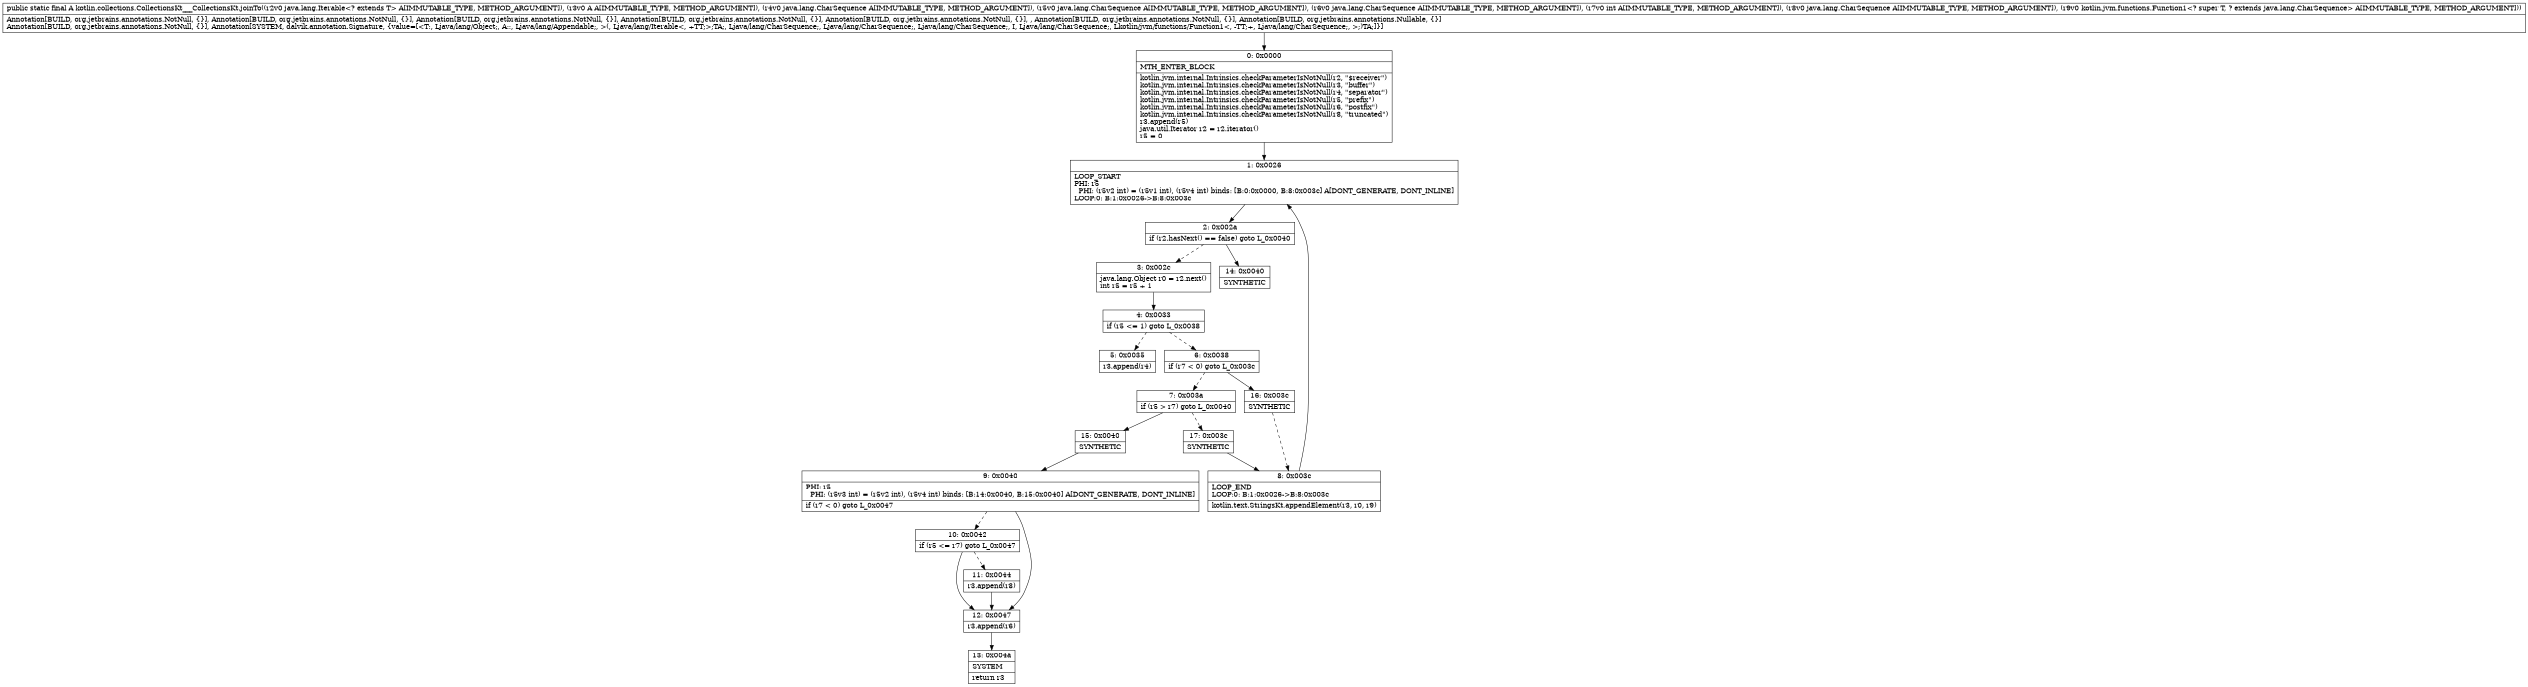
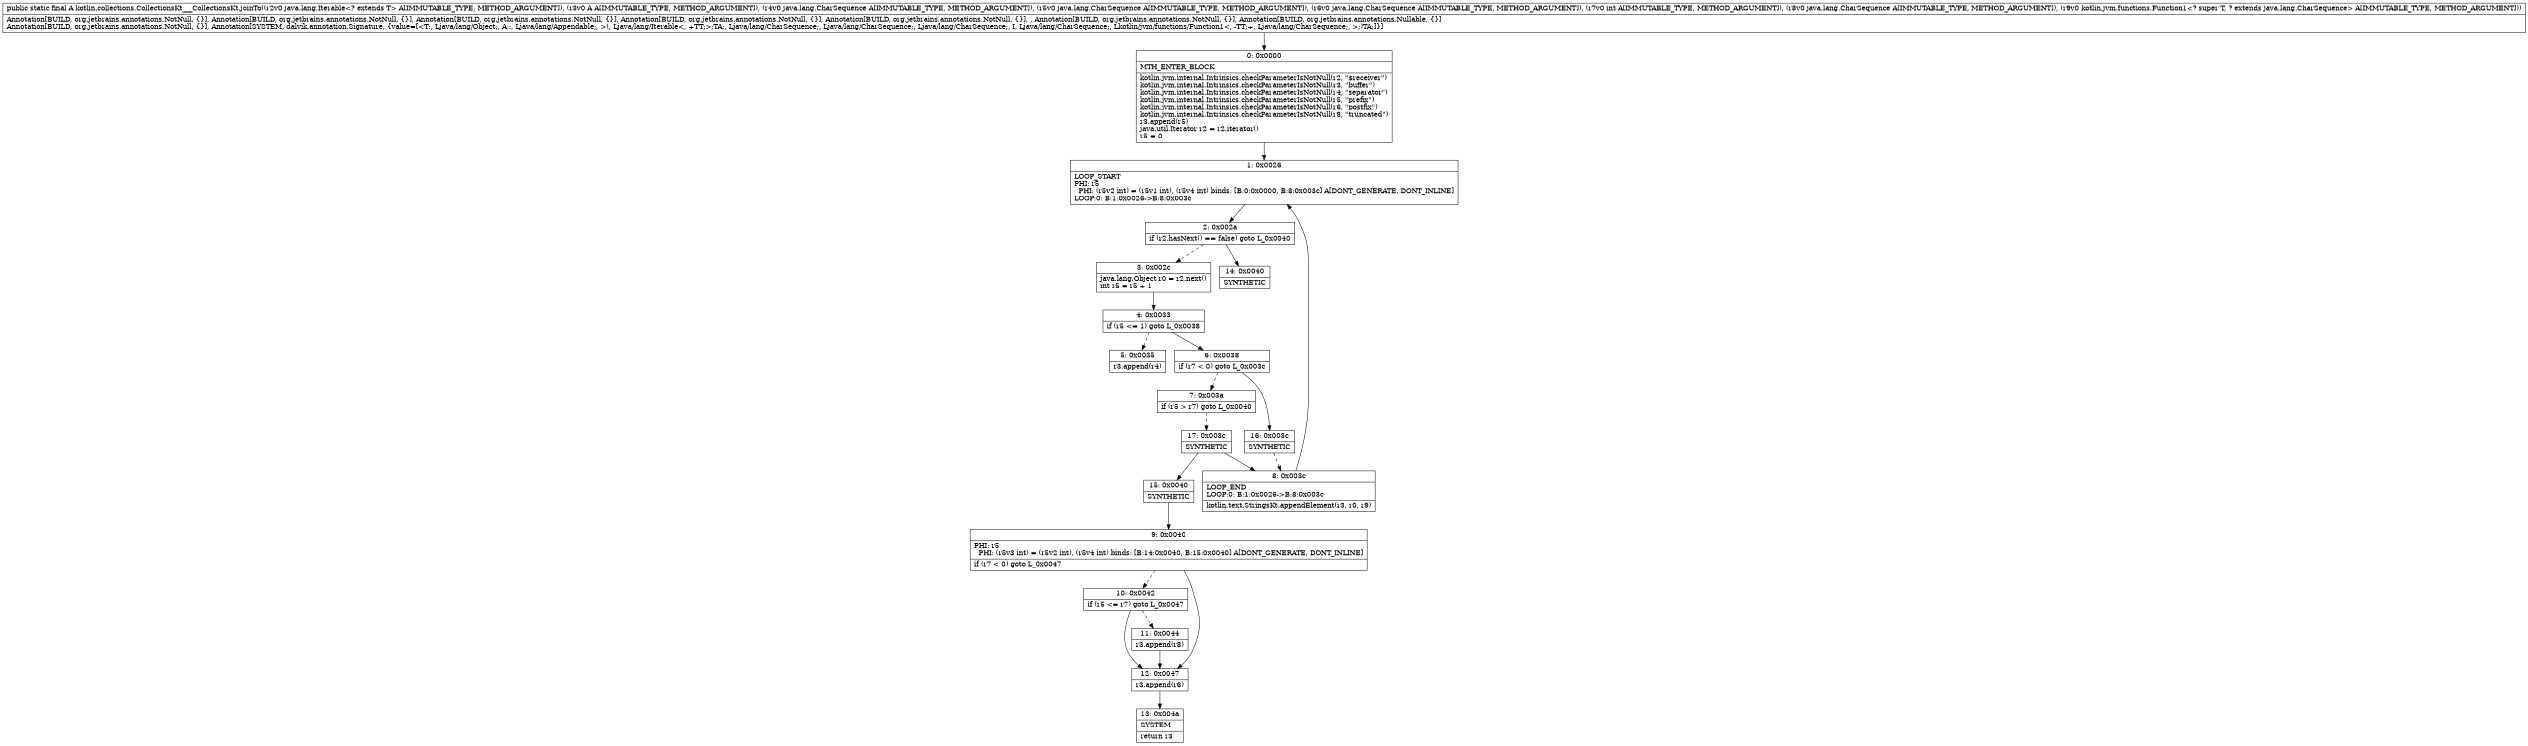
  digraph {
    node [shape=record]
    n1 [label="{0\:\ 0x0000|MTH_ENTER_BLOCK\l|kotlin.jvm.internal.Intrinsics.checkParameterIsNotNull(r2, \"$receiver\")\lkotlin.jvm.internal.Intrinsics.checkParameterIsNotNull(r3, \"buffer\")\lkotlin.jvm.internal.Intrinsics.checkParameterIsNotNull(r4, \"separator\")\lkotlin.jvm.internal.Intrinsics.checkParameterIsNotNull(r5, \"prefix\")\lkotlin.jvm.internal.Intrinsics.checkParameterIsNotNull(r6, \"postfix\")\lkotlin.jvm.internal.Intrinsics.checkParameterIsNotNull(r8, \"truncated\")\lr3.append(r5)\ljava.util.Iterator r2 = r2.iterator()\lr5 = 0\l}"]
    n2 [label="{1\:\ 0x0026|LOOP_START\lPHI: r5 \l  PHI: (r5v2 int) = (r5v1 int), (r5v4 int) binds: [B:0:0x0000, B:8:0x003c] A[DONT_GENERATE, DONT_INLINE]\lLOOP:0: B:1:0x0026\-\>B:8:0x003c\l}"]
    n3 [label="{2\:\ 0x002a|if (r2.hasNext() == false) goto L_0x0040\l}"]
    n4 [label="{3\:\ 0x002c|java.lang.Object r0 = r2.next()\lint r5 = r5 + 1\l}"]
    n5 [label="{14\:\ 0x0040|SYNTHETIC\l}"]
    n6 [label="{4\:\ 0x0033|if (r5 \<= 1) goto L_0x0038\l}"]
    n7 [label="{5\:\ 0x0035|r3.append(r4)\l}"]
    n8 [label="{6\:\ 0x0038|if (r7 \< 0) goto L_0x003c\l}"]
    n9 [label="{7\:\ 0x003a|if (r5 \> r7) goto L_0x0040\l}"]
    n10 [label="{16\:\ 0x003c|SYNTHETIC\l}"]
    n11 [label="{15\:\ 0x0040|SYNTHETIC\l}"]
    n12 [label="{17\:\ 0x003c|SYNTHETIC\l}"]
    n13 [label="{8\:\ 0x003c|LOOP_END\lLOOP:0: B:1:0x0026\-\>B:8:0x003c\l|kotlin.text.StringsKt.appendElement(r3, r0, r9)\l}"]
    n14 [label="{9\:\ 0x0040|PHI: r5 \l  PHI: (r5v3 int) = (r5v2 int), (r5v4 int) binds: [B:14:0x0040, B:15:0x0040] A[DONT_GENERATE, DONT_INLINE]\l|if (r7 \< 0) goto L_0x0047\l}"]
    n15 [label="{10\:\ 0x0042|if (r5 \<= r7) goto L_0x0047\l}"]
    n16 [label="{12\:\ 0x0047|r3.append(r6)\l}"]
    n17 [label="{11\:\ 0x0044|r3.append(r8)\l}"]
    n18 [label="{13\:\ 0x004a|SYSTEM\l|return r3\l}"]
    n19 [label="{public static final A kotlin.collections.CollectionsKt___CollectionsKt.joinTo((r2v0 java.lang.Iterable\<? extends T\> A[IMMUTABLE_TYPE, METHOD_ARGUMENT]), (r3v0 A A[IMMUTABLE_TYPE, METHOD_ARGUMENT]), (r4v0 java.lang.CharSequence A[IMMUTABLE_TYPE, METHOD_ARGUMENT]), (r5v0 java.lang.CharSequence A[IMMUTABLE_TYPE, METHOD_ARGUMENT]), (r6v0 java.lang.CharSequence A[IMMUTABLE_TYPE, METHOD_ARGUMENT]), (r7v0 int A[IMMUTABLE_TYPE, METHOD_ARGUMENT]), (r8v0 java.lang.CharSequence A[IMMUTABLE_TYPE, METHOD_ARGUMENT]), (r9v0 kotlin.jvm.functions.Function1\<? super T, ? extends java.lang.CharSequence\> A[IMMUTABLE_TYPE, METHOD_ARGUMENT]))  | Annotation[BUILD, org.jetbrains.annotations.NotNull, \{\}], Annotation[BUILD, org.jetbrains.annotations.NotNull, \{\}], Annotation[BUILD, org.jetbrains.annotations.NotNull, \{\}], Annotation[BUILD, org.jetbrains.annotations.NotNull, \{\}], Annotation[BUILD, org.jetbrains.annotations.NotNull, \{\}], , Annotation[BUILD, org.jetbrains.annotations.NotNull, \{\}], Annotation[BUILD, org.jetbrains.annotations.Nullable, \{\}]\lAnnotation[BUILD, org.jetbrains.annotations.NotNull, \{\}], Annotation[SYSTEM, dalvik.annotation.Signature, \{value=[\<T:, Ljava\/lang\/Object;, A::, Ljava\/lang\/Appendable;, \>(, Ljava\/lang\/Iterable\<, +TT;\>;TA;, Ljava\/lang\/CharSequence;, Ljava\/lang\/CharSequence;, Ljava\/lang\/CharSequence;, I, Ljava\/lang\/CharSequence;, Lkotlin\/jvm\/functions\/Function1\<, \-TT;+, Ljava\/lang\/CharSequence;, \>;)TA;]\}]\l}"]
    n1 -> n2
    n2 -> n3
    n3 -> n4 [style=dashed]
    n3 -> n5
    n4 -> n6
    n6 -> n7 [style=dashed]
-   n6 -> n8 [style=dashed]
+   n6 -> n8
    n8 -> n9 [style=dashed]
    n8 -> n10
-   n9 -> n11
+   n12 -> n11
    n9 -> n12 [style=dashed]
    n10 -> n13 [style=dashed]
    n11 -> n14
    n12 -> n13
    n13 -> n2
    n14 -> n15 [style=dashed]
    n14 -> n16
    n15 -> n16
    n15 -> n17 [style=dashed]
    n16 -> n18
    n17 -> n16
    n19 -> n1
  }
